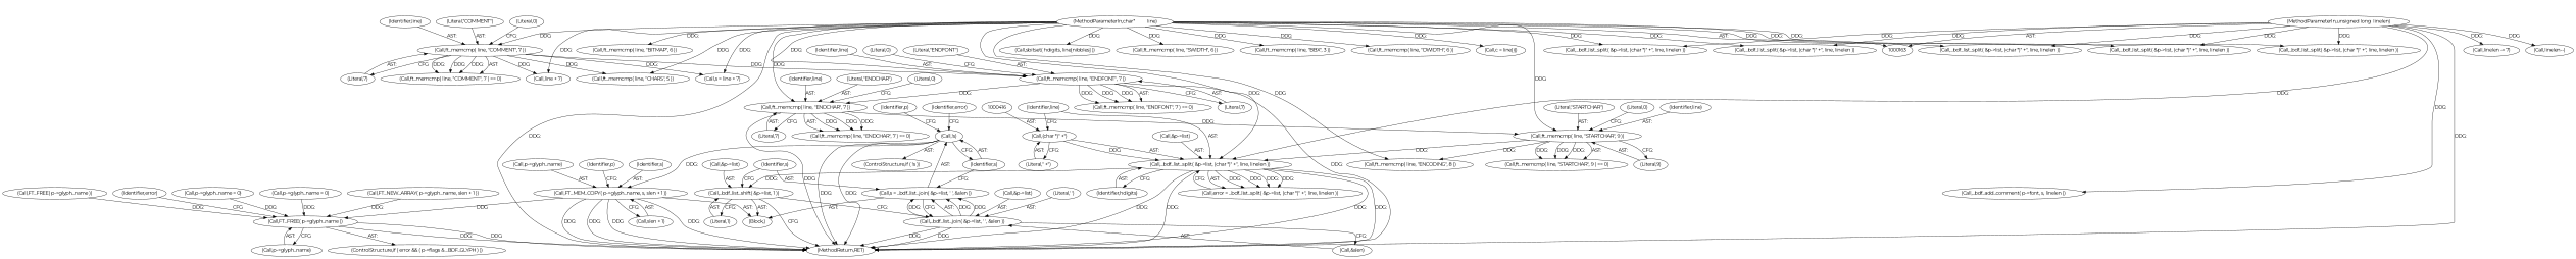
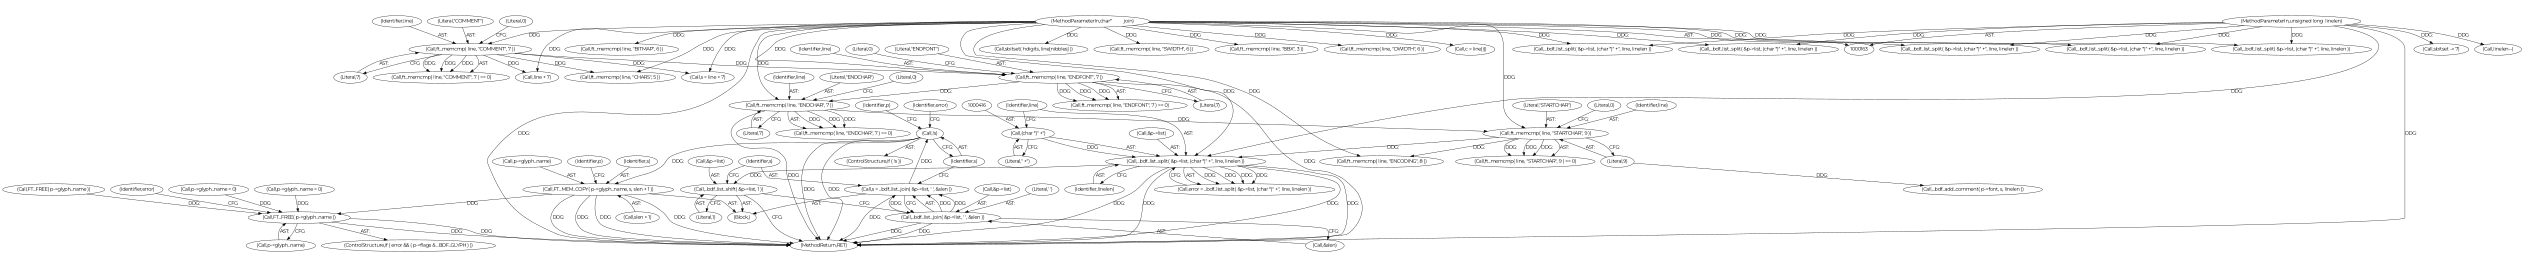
  digraph {
    fontname=Montserrat
    node [fontname=Montserrat]
    edge [fontname=Montserrat]
    n1 [label="(Call,!s)"]
    n2 [label="(Call,FT_MEM_COPY( p->glyph_name, s, slen + 1 ))"]
    n3 [label="(Identifier,s)"]
    n4 [label="(MethodReturn,RET)"]
    n5 [label="(ControlStructure,if ( !s ))"]
    n6 [label="(Block,)"]
    n7 [label="(Call,FT_FREE( p->glyph_name ))"]
    n8 [label="(Call,slen + 1)"]
    n9 [label="(Call,s = _bdf_list_join( &p->list, ' ', &slen ))"]
    n10 [label="(Call,_bdf_list_join( &p->list, ' ', &slen ))"]
    n11 [label="(Call,&slen)"]
    n12 [label="(Call,_bdf_list_shift( &p->list, 1 ))"]
    n13 [label="(Literal,1)"]
    n14 [label="(Call,_bdf_list_split( &p->list, (char *)\" +\", line, linelen ))"]
    n15 [label="(Call,error = _bdf_list_split( &p->list, (char *)\" +\", line, linelen ))"]
-   n16 [label="(Identifier,hdigits)"]
+   n16 [label="(Identifier,linelen)"]
    n17 [label="(Call,(char *)\" +\")"]
    n18 [label="(Literal,\" +\")"]
    n19 [label="(Call,ft_memcmp( line, \"STARTCHAR\", 9 ))"]
    n20 [label="(Call,ft_memcmp( line, \"ENCODING\", 8 ))"]
    n21 [label="(Literal,9)"]
    n22 [label="(Call,ft_memcmp( line, \"STARTCHAR\", 9 ) == 0)"]
    n23 [label="(Call,ft_memcmp( line, \"ENDCHAR\", 7 ))"]
    n24 [label="(Call,ft_memcmp( line, \"ENDCHAR\", 7 ) == 0)"]
    n25 [label="(Literal,7)"]
    n26 [label="(Call,ft_memcmp( line, \"ENDFONT\", 7 ))"]
    n27 [label="(Literal,7)"]
    n28 [label="(Call,ft_memcmp( line, \"ENDFONT\", 7 ) == 0)"]
    n29 [label="(Call,ft_memcmp( line, \"COMMENT\", 7 ))"]
    n30 [label="(Call,line + 7)"]
    n31 [label="(Call,s = line + 7)"]
    n32 [label="(Literal,7)"]
    n33 [label="(Call,ft_memcmp( line, \"COMMENT\", 7 ) == 0)"]
    n34 [label="(Call,ft_memcmp( line, \"CHARS\", 5 ))"]
-   n35 [label="(MethodParameterIn,char*          line)"]
+   n35 [label="(MethodParameterIn,char*          join)"]
    n36 [label="(Call,_bdf_list_split( &p->list, (char *)\" +\", line, linelen ))"]
    n37 [label="(Call,_bdf_list_split( &p->list, (char *)\" +\", line, linelen ))"]
    n38 [label="(Call,sbitset( hdigits, line[nibbles] ))"]
    n39 [label="(Call,ft_memcmp( line, \"SWIDTH\", 6 ))"]
    n40 [label="(Call,ft_memcmp( line, \"BBX\", 3 ))"]
    n41 [label="(Call,ft_memcmp( line, \"DWIDTH\", 6 ))"]
    n42 [label="(Call,_bdf_list_split( &p->list, (char *)\" +\", line, linelen ))"]
    n43 [label="(Call,c = line[i])"]
    n44 [label="(Call,_bdf_list_split( &p->list, (char *)\" +\", line, linelen ))"]
    n45 [label="(Call,_bdf_list_split( &p->list, (char *)\" +\", line, linelen ))"]
    n46 [label="(Call,ft_memcmp( line, \"BITMAP\", 6 ))"]
    1000163
    n48 [label="(MethodParameterIn,unsigned long  linelen)"]
    n49 [label="(Call,_bdf_add_comment( p->font, s, linelen ))"]
-   n50 [label="(Call,linelen -= 7)"]
+   n50 [label="(Call,sbitset -= 7)"]
    n51 [label="(Call,linelen--)"]
    n52 [label="(ControlStructure,if ( error && ( p->flags & _BDF_GLYPH ) ))"]
    n53 [label="(Call,p->glyph_name)"]
    n54 [label="(Call,&p->list)"]
    n55 [label="(Literal,0)"]
    n56 [label="(Call,p->glyph_name)"]
    n57 [label="(Literal,\"ENDCHAR\")"]
    n58 [label="(Identifier,line)"]
    n59 [label="(Call,p->glyph_name = 0)"]
    n60 [label="(Literal,' ')"]
    n61 [label="(Identifier,p)"]
    n62 [label="(Literal,\"COMMENT\")"]
    n63 [label="(Call,&p->list)"]
    n64 [label="(Literal,\"STARTCHAR\")"]
    n65 [label="(Identifier,line)"]
    n66 [label="(Literal,0)"]
    n67 [label="(Identifier,line)"]
    n68 [label="(Literal,\"ENDFONT\")"]
    n69 [label="(Literal,0)"]
    n70 [label="(Identifier,line)"]
-   n71 [label="(Call,FT_NEW_ARRAY( p->glyph_name, slen + 1 ))"]
    n72 [label="(Identifier,p)"]
    n73 [label="(Call,&p->list)"]
    n74 [label="(Call,FT_FREE( p->glyph_name ))"]
    n75 [label="(Identifier,error)"]
    n76 [label="(Identifier,s)"]
    n77 [label="(Identifier,error)"]
    n78 [label="(Identifier,line)"]
    n79 [label="(Literal,0)"]
    n80 [label="(Call,p->glyph_name = 0)"]
    n81 [label="(Identifier,s)"]
    1000416
    n1 -> n2 [label="DDG: "]
    n1 -> n3 [label="CFG: "]
    n1 -> n4 [label="DDG: "]
    n1 -> n4 [label="DDG: "]
    n1 -> n5 [label="AST: "]
    n2 -> n4 [label="DDG: "]
    n2 -> n4 [label="DDG: "]
    n2 -> n4 [label="DDG: "]
    n2 -> n4 [label="DDG: "]
    n2 -> n6 [label="AST: "]
    n2 -> n7 [label="DDG: "]
-   n2 -> n8 [label="CFG: "]
    n3 -> n1 [label="AST: "]
    n3 -> n9 [label="CFG: "]
    n7 -> n4 [label="DDG: "]
    n7 -> n4 [label="DDG: "]
    n7 -> n52 [label="AST: "]
    n7 -> n53 [label="CFG: "]
    n8 -> n2 [label="AST: "]
-   n9 -> n1 [label="AST: "]
+   n9 -> n1 [label="DDG: "]
+   n9 -> n4 [label="DDG: "]
    n9 -> n6 [label="AST: "]
    n9 -> n10 [label="CFG: "]
    n10 -> n4 [label="DDG: "]
    n10 -> n4 [label="DDG: "]
    n10 -> n9 [label="AST: "]
    n10 -> n9 [label="DDG: "]
    n10 -> n9 [label="DDG: "]
    n10 -> n9 [label="DDG: "]
    n10 -> n11 [label="CFG: "]
    n11 -> n10 [label="AST: "]
    n12 -> n4 [label="CFG: "]
    n12 -> n6 [label="AST: "]
    n12 -> n10 [label="CFG: "]
    n12 -> n13 [label="CFG: "]
    n13 -> n12 [label="AST: "]
    n14 -> n4 [label="DDG: "]
    n14 -> n4 [label="DDG: "]
    n14 -> n4 [label="DDG: "]
    n14 -> n4 [label="DDG: "]
    n14 -> n12 [label="DDG: "]
    n14 -> n15 [label="AST: "]
    n14 -> n15 [label="DDG: "]
    n14 -> n15 [label="DDG: "]
    n14 -> n15 [label="DDG: "]
    n14 -> n15 [label="DDG: "]
    n14 -> n16 [label="CFG: "]
    n15 -> n14 [label="CFG: "]
    n16 -> n14 [label="AST: "]
    n17 -> n14 [label="AST: "]
    n17 -> n14 [label="DDG: "]
    n17 -> n18 [label="CFG: "]
    n18 -> n17 [label="AST: "]
    n19 -> n14 [label="DDG: "]
    n19 -> n20 [label="DDG: "]
    n19 -> n21 [label="CFG: "]
    n19 -> n22 [label="AST: "]
    n19 -> n22 [label="DDG: "]
    n19 -> n22 [label="DDG: "]
    n19 -> n22 [label="DDG: "]
    n21 -> n19 [label="AST: "]
    n23 -> n4 [label="DDG: "]
    n23 -> n19 [label="DDG: "]
    n23 -> n24 [label="AST: "]
    n23 -> n24 [label="DDG: "]
    n23 -> n24 [label="DDG: "]
    n23 -> n24 [label="DDG: "]
    n23 -> n25 [label="CFG: "]
    n25 -> n23 [label="AST: "]
    n26 -> n4 [label="DDG: "]
    n26 -> n23 [label="DDG: "]
    n26 -> n27 [label="CFG: "]
    n26 -> n28 [label="AST: "]
    n26 -> n28 [label="DDG: "]
    n26 -> n28 [label="DDG: "]
    n26 -> n28 [label="DDG: "]
    n27 -> n26 [label="AST: "]
    n29 -> n26 [label="DDG: "]
    n29 -> n30 [label="DDG: "]
    n29 -> n31 [label="DDG: "]
    n29 -> n32 [label="CFG: "]
    n29 -> n33 [label="AST: "]
    n29 -> n33 [label="DDG: "]
    n29 -> n33 [label="DDG: "]
    n29 -> n33 [label="DDG: "]
    n29 -> n34 [label="DDG: "]
    n32 -> n29 [label="AST: "]
    n35 -> n4 [label="DDG: "]
    n35 -> n14 [label="DDG: "]
    n35 -> n19 [label="DDG: "]
    n35 -> n20 [label="DDG: "]
    n35 -> n23 [label="DDG: "]
    n35 -> n26 [label="DDG: "]
    n35 -> n29 [label="DDG: "]
    n35 -> n30 [label="DDG: "]
    n35 -> n31 [label="DDG: "]
    n35 -> n34 [label="DDG: "]
    n35 -> n36 [label="DDG: "]
    n35 -> n37 [label="DDG: "]
    n35 -> n38 [label="DDG: "]
    n35 -> n39 [label="DDG: "]
    n35 -> n40 [label="DDG: "]
    n35 -> n41 [label="DDG: "]
    n35 -> n42 [label="DDG: "]
    n35 -> n43 [label="DDG: "]
    n35 -> n44 [label="DDG: "]
    n35 -> n45 [label="DDG: "]
    n35 -> n46 [label="DDG: "]
    n35 -> 1000163 [label="AST: "]
    n48 -> n4 [label="DDG: "]
    n48 -> n14 [label="DDG: "]
    n48 -> n36 [label="DDG: "]
    n48 -> n37 [label="DDG: "]
    n48 -> n42 [label="DDG: "]
    n48 -> n44 [label="DDG: "]
    n48 -> n45 [label="DDG: "]
    n48 -> 1000163 [label="AST: "]
-   n48 -> n49 [label="DDG: "]
+   n21 -> n49 [label="DDG: "]
    n48 -> n50 [label="DDG: "]
    n48 -> n51 [label="DDG: "]
    n53 -> n7 [label="AST: "]
    n54 -> n12 [label="AST: "]
    n55 -> n26 [label="CFG: "]
    n56 -> n2 [label="AST: "]
    n57 -> n23 [label="AST: "]
    n58 -> n29 [label="AST: "]
    n59 -> n7 [label="DDG: "]
    n60 -> n10 [label="AST: "]
    n61 -> n2 [label="CFG: "]
    n62 -> n29 [label="AST: "]
    n63 -> n10 [label="AST: "]
    n64 -> n19 [label="AST: "]
    n65 -> n14 [label="AST: "]
    n65 -> n17 [label="CFG: "]
    n66 -> n19 [label="CFG: "]
    n67 -> n23 [label="AST: "]
    n68 -> n26 [label="AST: "]
    n69 -> n29 [label="CFG: "]
    n70 -> n19 [label="AST: "]
-   n71 -> n7 [label="DDG: "]
    n72 -> n1 [label="CFG: "]
    n73 -> n14 [label="AST: "]
    n74 -> n7 [label="DDG: "]
    n75 -> n7 [label="CFG: "]
    n76 -> n9 [label="AST: "]
    n76 -> n12 [label="CFG: "]
    n77 -> n1 [label="CFG: "]
    n78 -> n26 [label="AST: "]
    n79 -> n23 [label="CFG: "]
    n80 -> n7 [label="DDG: "]
    n81 -> n2 [label="AST: "]
    1000416 -> n17 [label="AST: "]
  }
